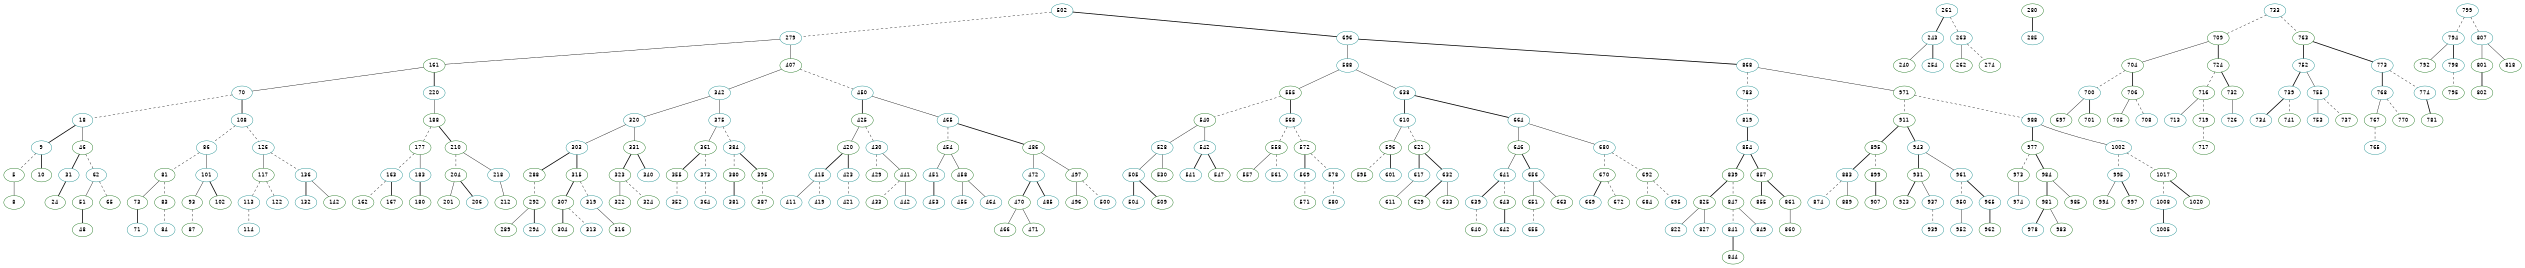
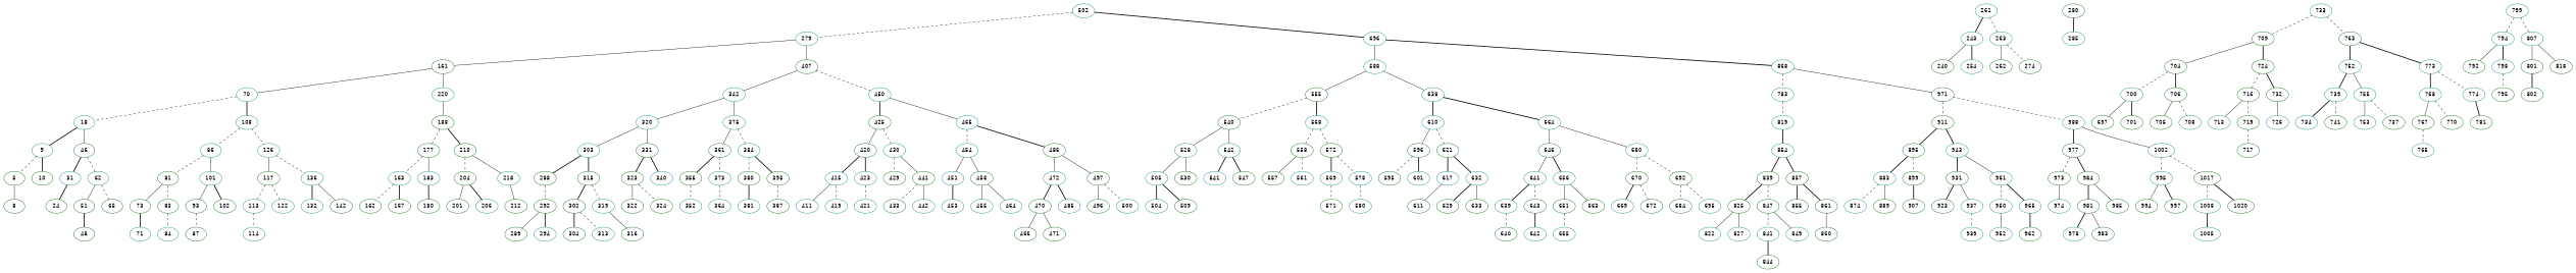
  graph {
    node [color=darkgreen fontname=Helvetica]
    edge [style=bold]
    n1 [color=teal label=502]
    n2 [color=teal label=279]
    n3 [color=teal label=696]
    n4 [label=161]
    n5 [label=407]
    n6 [color=teal label=588]
    n7 [color=teal label=868]
    n8 [color=teal label=70]
    n9 [color=teal label=220]
    n10 [color=teal label=342]
    n11 [color=teal label=450]
    n12 [color=teal label=18]
    n13 [color=teal label=108]
    n14 [label=188]
    n15 [color=teal label=9]
    n16 [label=46]
    n17 [color=teal label=86]
    n18 [color=teal label=126]
    n19 [label=5]
    n20 [label=10]
    n21 [color=teal label=31]
    n22 [color=teal label=62]
    n23 [label=8]
    n24 [label=24]
    n25 [label=51]
    n26 [label=65]
    n27 [label=48]
    n28 [label=81]
    n29 [color=teal label=101]
    n30 [label=117]
    n31 [color=teal label=136]
    n32 [label=73]
    n33 [label=83]
    n34 [label=93]
    n35 [label=102]
    n36 [color=teal label=71]
    n37 [color=teal label=84]
    n38 [label=87]
    n39 [color=teal label=113]
    n40 [color=teal label=122]
    n41 [color=teal label=132]
    n42 [label=142]
    n43 [color=teal label=114]
    n44 [label=177]
    n45 [label=210]
    n46 [color=teal label=261]
    n47 [color=teal label=243]
    n48 [color=teal label=263]
    n49 [color=teal label=163]
    n50 [color=teal label=183]
    n51 [label=204]
    n52 [color=teal label=218]
    n53 [label=162]
    n54 [label=167]
    n55 [label=180]
    n56 [label=201]
    n57 [color=teal label=206]
    n58 [label=212]
    n59 [label=240]
    n60 [color=teal label=254]
    n61 [label=262]
    n62 [label=274]
    n63 [color=teal label=320]
    n64 [color=teal label=375]
    n65 [label=425]
    n66 [color=teal label=465]
    n67 [color=teal label=303]
    n68 [label=331]
    n69 [label=361]
    n70 [color=teal label=384]
    n71 [label=288]
    n72 [label=315]
    n73 [label=323]
    n74 [color=teal label=340]
    n75 [label=292]
-   n76 [label=307]
+   n76 [label=302]
    n77 [color=teal label=319]
    n78 [label=280]
    n79 [color=teal label=285]
    n80 [label=289]
    n81 [color=teal label=294]
    n82 [label=304]
    n83 [color=teal label=313]
    n84 [label=316]
    n85 [label=322]
    n86 [label=324]
    n87 [label=355]
    n88 [color=teal label=373]
    n89 [label=380]
    n90 [label=395]
    n91 [color=teal label=352]
    n92 [color=teal label=364]
    n93 [color=teal label=381]
    n94 [label=387]
    n95 [label=420]
    n96 [color=teal label=430]
-   n97 [label=454]
+   n97 [color=teal label=454]
    n98 [label=486]
    n99 [color=teal label=415]
    n100 [color=teal label=423]
    n101 [label=429]
    n102 [label=441]
    n103 [color=teal label=411]
    n104 [color=teal label=419]
    n105 [color=teal label=421]
    n106 [label=433]
    n107 [color=teal label=442]
    n108 [color=teal label=451]
    n109 [label=458]
    n110 [color=teal label=472]
    n111 [label=497]
    n112 [color=teal label=453]
    n113 [color=teal label=455]
    n114 [color=teal label=464]
    n115 [label=470]
    n116 [color=teal label=485]
    n117 [label=496]
    n118 [color=teal label=500]
    n119 [label=466]
    n120 [label=471]
    n121 [label=555]
    n122 [color=teal label=638]
    n123 [color=teal label=783]
    n124 [label=971]
    n125 [label=540]
    n126 [color=teal label=568]
    n127 [color=teal label=610]
    n128 [color=teal label=664]
    n129 [color=teal label=528]
    n130 [color=teal label=542]
    n131 [label=558]
    n132 [label=572]
    n133 [color=teal label=505]
    n134 [label=530]
    n135 [color=teal label=541]
    n136 [label=547]
    n137 [color=teal label=504]
    n138 [label=509]
    n139 [label=557]
    n140 [color=teal label=561]
    n141 [color=teal label=569]
    n142 [color=teal label=578]
    n143 [label=571]
    n144 [color=teal label=580]
    n145 [label=596]
    n146 [label=621]
    n147 [label=646]
    n148 [color=teal label=680]
    n149 [label=595]
    n150 [color=teal label=601]
    n151 [color=teal label=617]
    n152 [color=teal label=632]
    n153 [label=611]
    n154 [label=629]
    n155 [label=633]
    n156 [color=teal label=641]
    n157 [color=teal label=656]
    n158 [label=670]
    n159 [label=692]
    n160 [color=teal label=639]
    n161 [label=643]
    n162 [label=651]
    n163 [label=663]
    n164 [label=640]
    n165 [color=teal label=642]
    n166 [color=teal label=655]
    n167 [color=teal label=669]
    n168 [label=672]
    n169 [label=684]
    n170 [color=teal label=695]
    n171 [color=teal label=819]
    n172 [label=911]
    n173 [color=teal label=988]
    n174 [color=teal label=733]
    n175 [label=709]
    n176 [label=763]
    n177 [color=teal label=854]
    n178 [label=704]
    n179 [label=724]
    n180 [color=teal label=752]
    n181 [color=teal label=773]
    n182 [color=teal label=700]
    n183 [label=706]
    n184 [label=716]
    n185 [label=732]
    n186 [label=697]
    n187 [label=701]
    n188 [label=705]
    n189 [color=teal label=708]
    n190 [color=teal label=713]
    n191 [label=719]
    n192 [color=teal label=726]
    n193 [label=717]
    n194 [color=teal label=739]
    n195 [color=teal label=755]
    n196 [color=teal label=768]
    n197 [color=teal label=774]
    n198 [color=teal label=734]
    n199 [label=741]
    n200 [color=teal label=753]
    n201 [label=737]
    n202 [label=767]
    n203 [label=770]
    n204 [label=781]
    n205 [color=teal label=765]
    n206 [color=teal label=799]
    n207 [color=teal label=794]
    n208 [color=teal label=807]
    n209 [label=839]
    n210 [label=857]
    n211 [label=792]
    n212 [color=teal label=798]
    n213 [label=801]
    n214 [label=818]
    n215 [label=795]
    n216 [label=802]
    n217 [label=825]
    n218 [label=847]
    n219 [label=855]
    n220 [label=861]
    n221 [color=teal label=822]
    n222 [color=teal label=827]
    n223 [color=teal label=841]
    n224 [color=teal label=849]
    n225 [label=844]
    n226 [label=860]
    n227 [label=895]
    n228 [color=teal label=943]
    n229 [label=977]
    n230 [color=teal label=1002]
    n231 [color=teal label=883]
    n232 [label=899]
    n233 [label=931]
    n234 [color=teal label=961]
    n235 [color=teal label=874]
    n236 [label=889]
    n237 [label=907]
    n238 [label=923]
    n239 [color=teal label=937]
    n240 [color=teal label=950]
    n241 [color=teal label=965]
    n242 [color=teal label=939]
    n243 [color=teal label=952]
    n244 [label=962]
    n245 [label=973]
    n246 [label=984]
    n247 [color=teal label=995]
    n248 [label=1017]
    n249 [color=teal label=974]
    n250 [label=981]
    n251 [label=985]
    n252 [color=teal label=978]
    n253 [label=983]
    n254 [label=994]
    n255 [label=997]
    n256 [color=teal label=1008]
    n257 [label=1020]
    n258 [color=teal label=1005]
    n1 -- n2 [style=dashed]
    n1 -- n3
    n2 -- n4 [style=solid]
    n2 -- n5 [style=solid]
    n3 -- n6 [style=solid]
    n3 -- n7
    n4 -- n8 [style=solid]
-   n4 -- n9
+   n4 -- n9 [style=solid]
    n5 -- n10 [style=solid]
    n5 -- n11 [style=dashed]
    n6 -- n121 [style=solid]
    n6 -- n122 [style=solid]
    n7 -- n123 [style=dashed]
    n7 -- n124 [style=solid]
    n8 -- n12 [style=dashed]
    n8 -- n13
    n9 -- n14 [style=solid]
    n10 -- n63 [style=solid]
    n10 -- n64 [style=solid]
    n11 -- n65
    n11 -- n66 [style=solid]
    n12 -- n15
    n12 -- n16 [style=solid]
    n13 -- n17 [style=dashed]
    n13 -- n18 [style=dashed]
    n14 -- n44 [style=dashed]
    n14 -- n45
    n15 -- n19 [style=dashed]
    n15 -- n20
    n16 -- n21
    n16 -- n22 [style=dashed]
    n17 -- n28 [style=dashed]
    n17 -- n29 [style=solid]
    n18 -- n30 [style=solid]
    n18 -- n31 [style=dashed]
    n19 -- n23 [style=solid]
    n21 -- n24
    n22 -- n25 [style=solid]
    n22 -- n26 [style=dashed]
    n25 -- n27
    n28 -- n32 [style=solid]
    n28 -- n33 [style=dashed]
    n29 -- n34 [style=solid]
    n29 -- n35
    n30 -- n39 [style=dashed]
    n30 -- n40 [style=dashed]
    n31 -- n41
    n31 -- n42 [style=solid]
    n32 -- n36
    n33 -- n37 [style=dashed]
    n34 -- n38 [style=dashed]
    n39 -- n43 [style=dashed]
    n44 -- n49 [style=dashed]
    n44 -- n50 [style=solid]
    n45 -- n51 [style=dashed]
    n45 -- n52 [style=solid]
    n46 -- n47
    n46 -- n48 [style=dashed]
    n47 -- n59 [style=solid]
    n47 -- n60
    n48 -- n61 [style=solid]
    n48 -- n62 [style=dashed]
    n49 -- n53 [style=dashed]
    n49 -- n54
    n50 -- n55
    n51 -- n56 [style=solid]
    n51 -- n57
    n52 -- n58 [style=solid]
    n63 -- n67 [style=solid]
    n63 -- n68 [style=solid]
    n64 -- n69 [style=solid]
    n64 -- n70 [style=dashed]
    n65 -- n95 [style=solid]
    n65 -- n96 [style=dashed]
    n66 -- n97 [style=dashed]
    n66 -- n98
    n67 -- n71
    n67 -- n72
    n68 -- n73
    n68 -- n74
    n69 -- n87
    n69 -- n88 [style=dashed]
    n70 -- n89 [style=dashed]
    n70 -- n90
    n71 -- n75 [style=dashed]
    n72 -- n76
    n72 -- n77 [style=dashed]
    n73 -- n85 [style=solid]
    n73 -- n86 [style=dashed]
    n75 -- n80 [style=solid]
    n75 -- n81
    n76 -- n82
    n76 -- n83 [style=dashed]
    n77 -- n84 [style=solid]
    n78 -- n79
    n87 -- n91 [style=dashed]
    n88 -- n92 [style=dashed]
    n89 -- n93
    n90 -- n94 [style=dashed]
    n95 -- n99
    n95 -- n100
    n96 -- n101 [style=dashed]
    n96 -- n102 [style=solid]
    n97 -- n108 [style=solid]
    n97 -- n109 [style=solid]
    n98 -- n110 [style=solid]
    n98 -- n111 [style=solid]
    n99 -- n103 [style=solid]
    n99 -- n104 [style=dashed]
    n100 -- n105 [style=dashed]
    n102 -- n106 [style=dashed]
    n102 -- n107 [style=solid]
    n108 -- n112
    n109 -- n113 [style=solid]
    n109 -- n114 [style=solid]
    n110 -- n115
    n110 -- n116
    n111 -- n117 [style=solid]
    n111 -- n118 [style=dashed]
    n115 -- n119 [style=solid]
    n115 -- n120 [style=solid]
    n121 -- n125 [style=dashed]
    n121 -- n126
    n122 -- n127
    n122 -- n128
    n123 -- n171 [style=dashed]
    n124 -- n172 [style=dashed]
    n124 -- n173 [style=dashed]
    n125 -- n129 [style=solid]
    n125 -- n130 [style=solid]
    n126 -- n131 [style=dashed]
    n126 -- n132 [style=dashed]
    n127 -- n145 [style=solid]
    n127 -- n146 [style=dashed]
    n128 -- n147 [style=solid]
    n128 -- n148 [style=solid]
    n129 -- n133 [style=solid]
    n129 -- n134 [style=solid]
    n130 -- n135
    n130 -- n136
    n131 -- n139 [style=solid]
    n131 -- n140 [style=dashed]
    n132 -- n141
    n132 -- n142 [style=dashed]
    n133 -- n137
    n133 -- n138
    n141 -- n143 [style=dashed]
    n142 -- n144 [style=dashed]
    n145 -- n149 [style=dashed]
    n145 -- n150
    n146 -- n151
    n146 -- n152
    n147 -- n156 [style=solid]
    n147 -- n157
    n148 -- n158 [style=dashed]
    n148 -- n159 [style=dashed]
    n151 -- n153 [style=solid]
    n152 -- n154
    n152 -- n155 [style=solid]
    n156 -- n160
    n156 -- n161 [style=dashed]
    n157 -- n162 [style=solid]
    n157 -- n163 [style=solid]
    n158 -- n167
    n158 -- n168 [style=dashed]
    n159 -- n169 [style=dashed]
    n159 -- n170 [style=dashed]
    n160 -- n164 [style=dashed]
    n161 -- n165
    n162 -- n166 [style=dashed]
    n171 -- n177
    n172 -- n227
    n172 -- n228
    n173 -- n229
    n173 -- n230 [style=solid]
    n174 -- n175 [style=dashed]
    n174 -- n176 [style=dashed]
    n175 -- n178 [style=solid]
    n175 -- n179
    n176 -- n180
    n176 -- n181
    n177 -- n209
    n177 -- n210
    n178 -- n182 [style=dashed]
    n178 -- n183
    n179 -- n184 [style=dashed]
    n179 -- n185
    n180 -- n194
    n180 -- n195 [style=solid]
    n181 -- n196
    n181 -- n197 [style=dashed]
    n182 -- n186 [style=solid]
    n182 -- n187
    n183 -- n188 [style=solid]
    n183 -- n189 [style=dashed]
    n184 -- n190 [style=solid]
    n184 -- n191 [style=dashed]
    n185 -- n192 [style=solid]
    n191 -- n193 [style=dashed]
    n194 -- n198
    n194 -- n199 [style=dashed]
    n195 -- n200 [style=solid]
    n195 -- n201 [style=dashed]
    n196 -- n202 [style=solid]
    n196 -- n203 [style=dashed]
    n197 -- n204
    n202 -- n205 [style=dashed]
    n206 -- n207 [style=dashed]
    n206 -- n208 [style=dashed]
    n207 -- n211 [style=solid]
    n207 -- n212
    n208 -- n213 [style=solid]
    n208 -- n214 [style=solid]
    n209 -- n217
    n209 -- n218 [style=dashed]
    n210 -- n219
    n210 -- n220
    n212 -- n215 [style=dashed]
    n213 -- n216
    n217 -- n221 [style=solid]
    n217 -- n222 [style=solid]
    n218 -- n223 [style=dashed]
    n218 -- n224 [style=solid]
    n220 -- n226 [style=solid]
    n223 -- n225
    n227 -- n231
    n227 -- n232 [style=dashed]
    n228 -- n233
    n228 -- n234 [style=solid]
    n229 -- n245 [style=dashed]
    n229 -- n246
    n230 -- n247 [style=dashed]
    n230 -- n248 [style=dashed]
    n231 -- n235 [style=dashed]
    n231 -- n236 [style=solid]
    n232 -- n237
    n233 -- n238
    n233 -- n239 [style=solid]
    n234 -- n240 [style=dashed]
    n234 -- n241
    n239 -- n242 [style=dashed]
    n240 -- n243 [style=solid]
    n241 -- n244
    n245 -- n249 [style=solid]
    n246 -- n250
    n246 -- n251 [style=solid]
    n247 -- n254 [style=solid]
    n247 -- n255
    n248 -- n256 [style=dashed]
    n248 -- n257
    n250 -- n252
    n250 -- n253 [style=solid]
    n256 -- n258
  }
